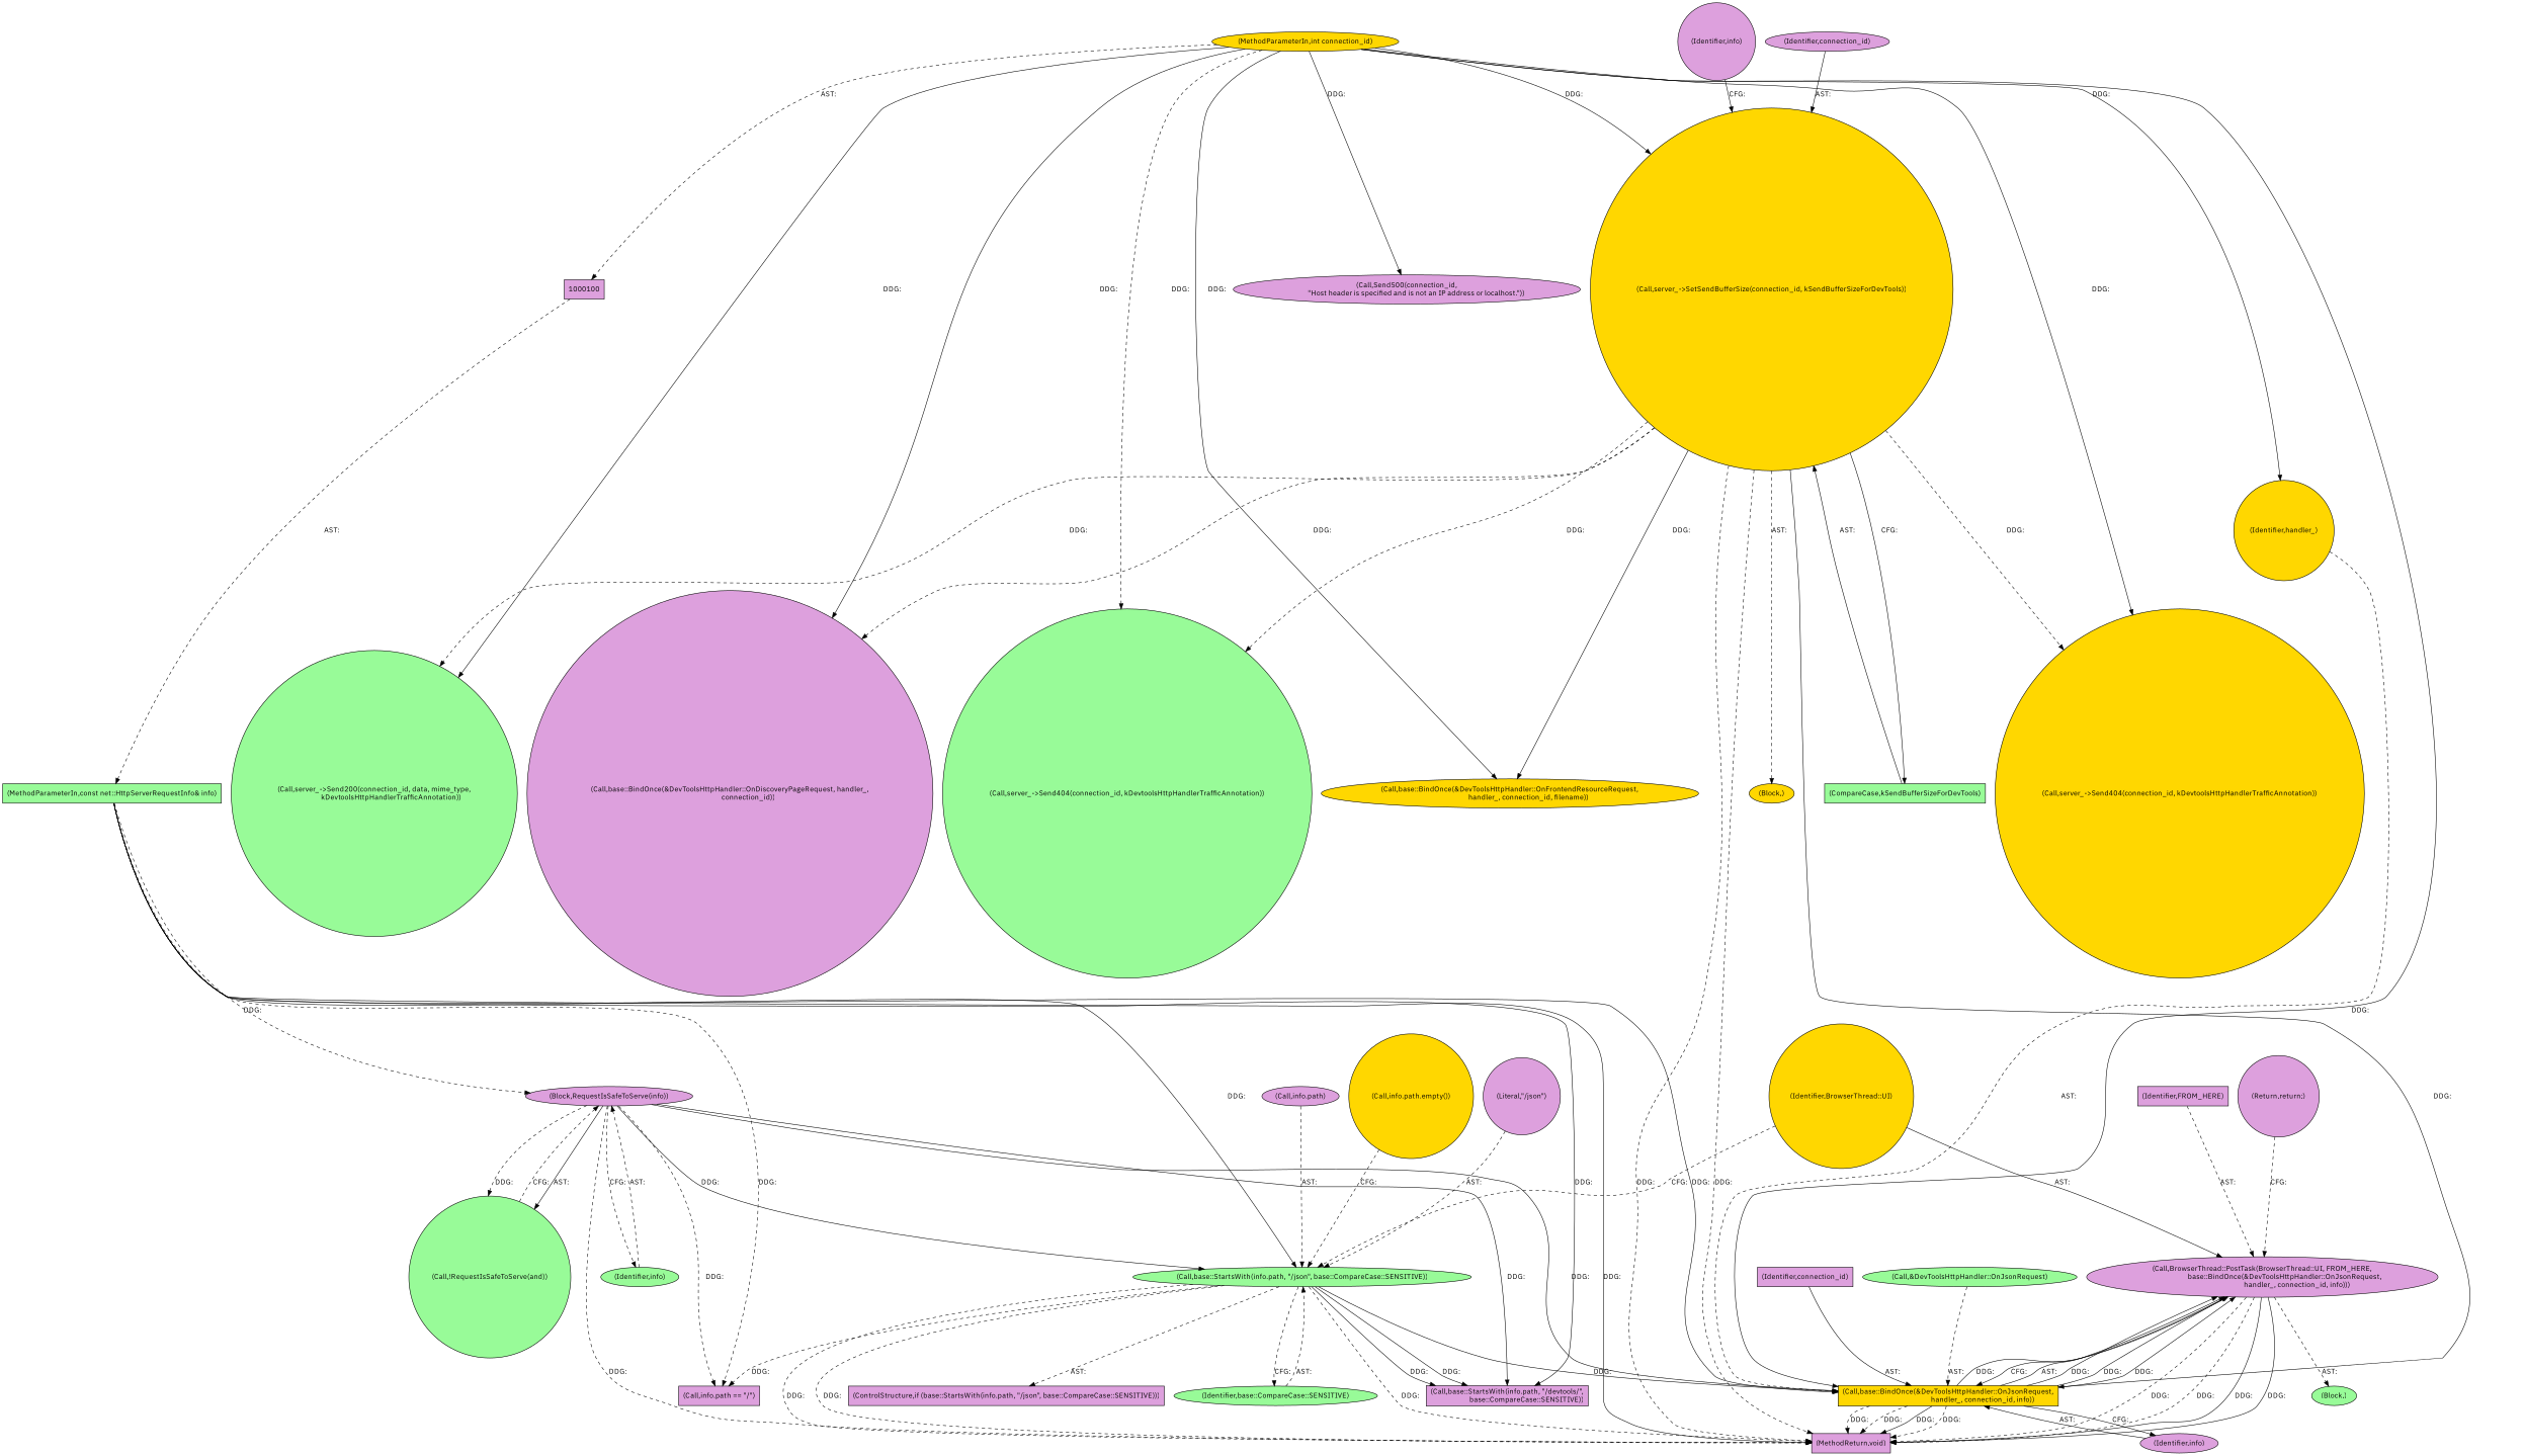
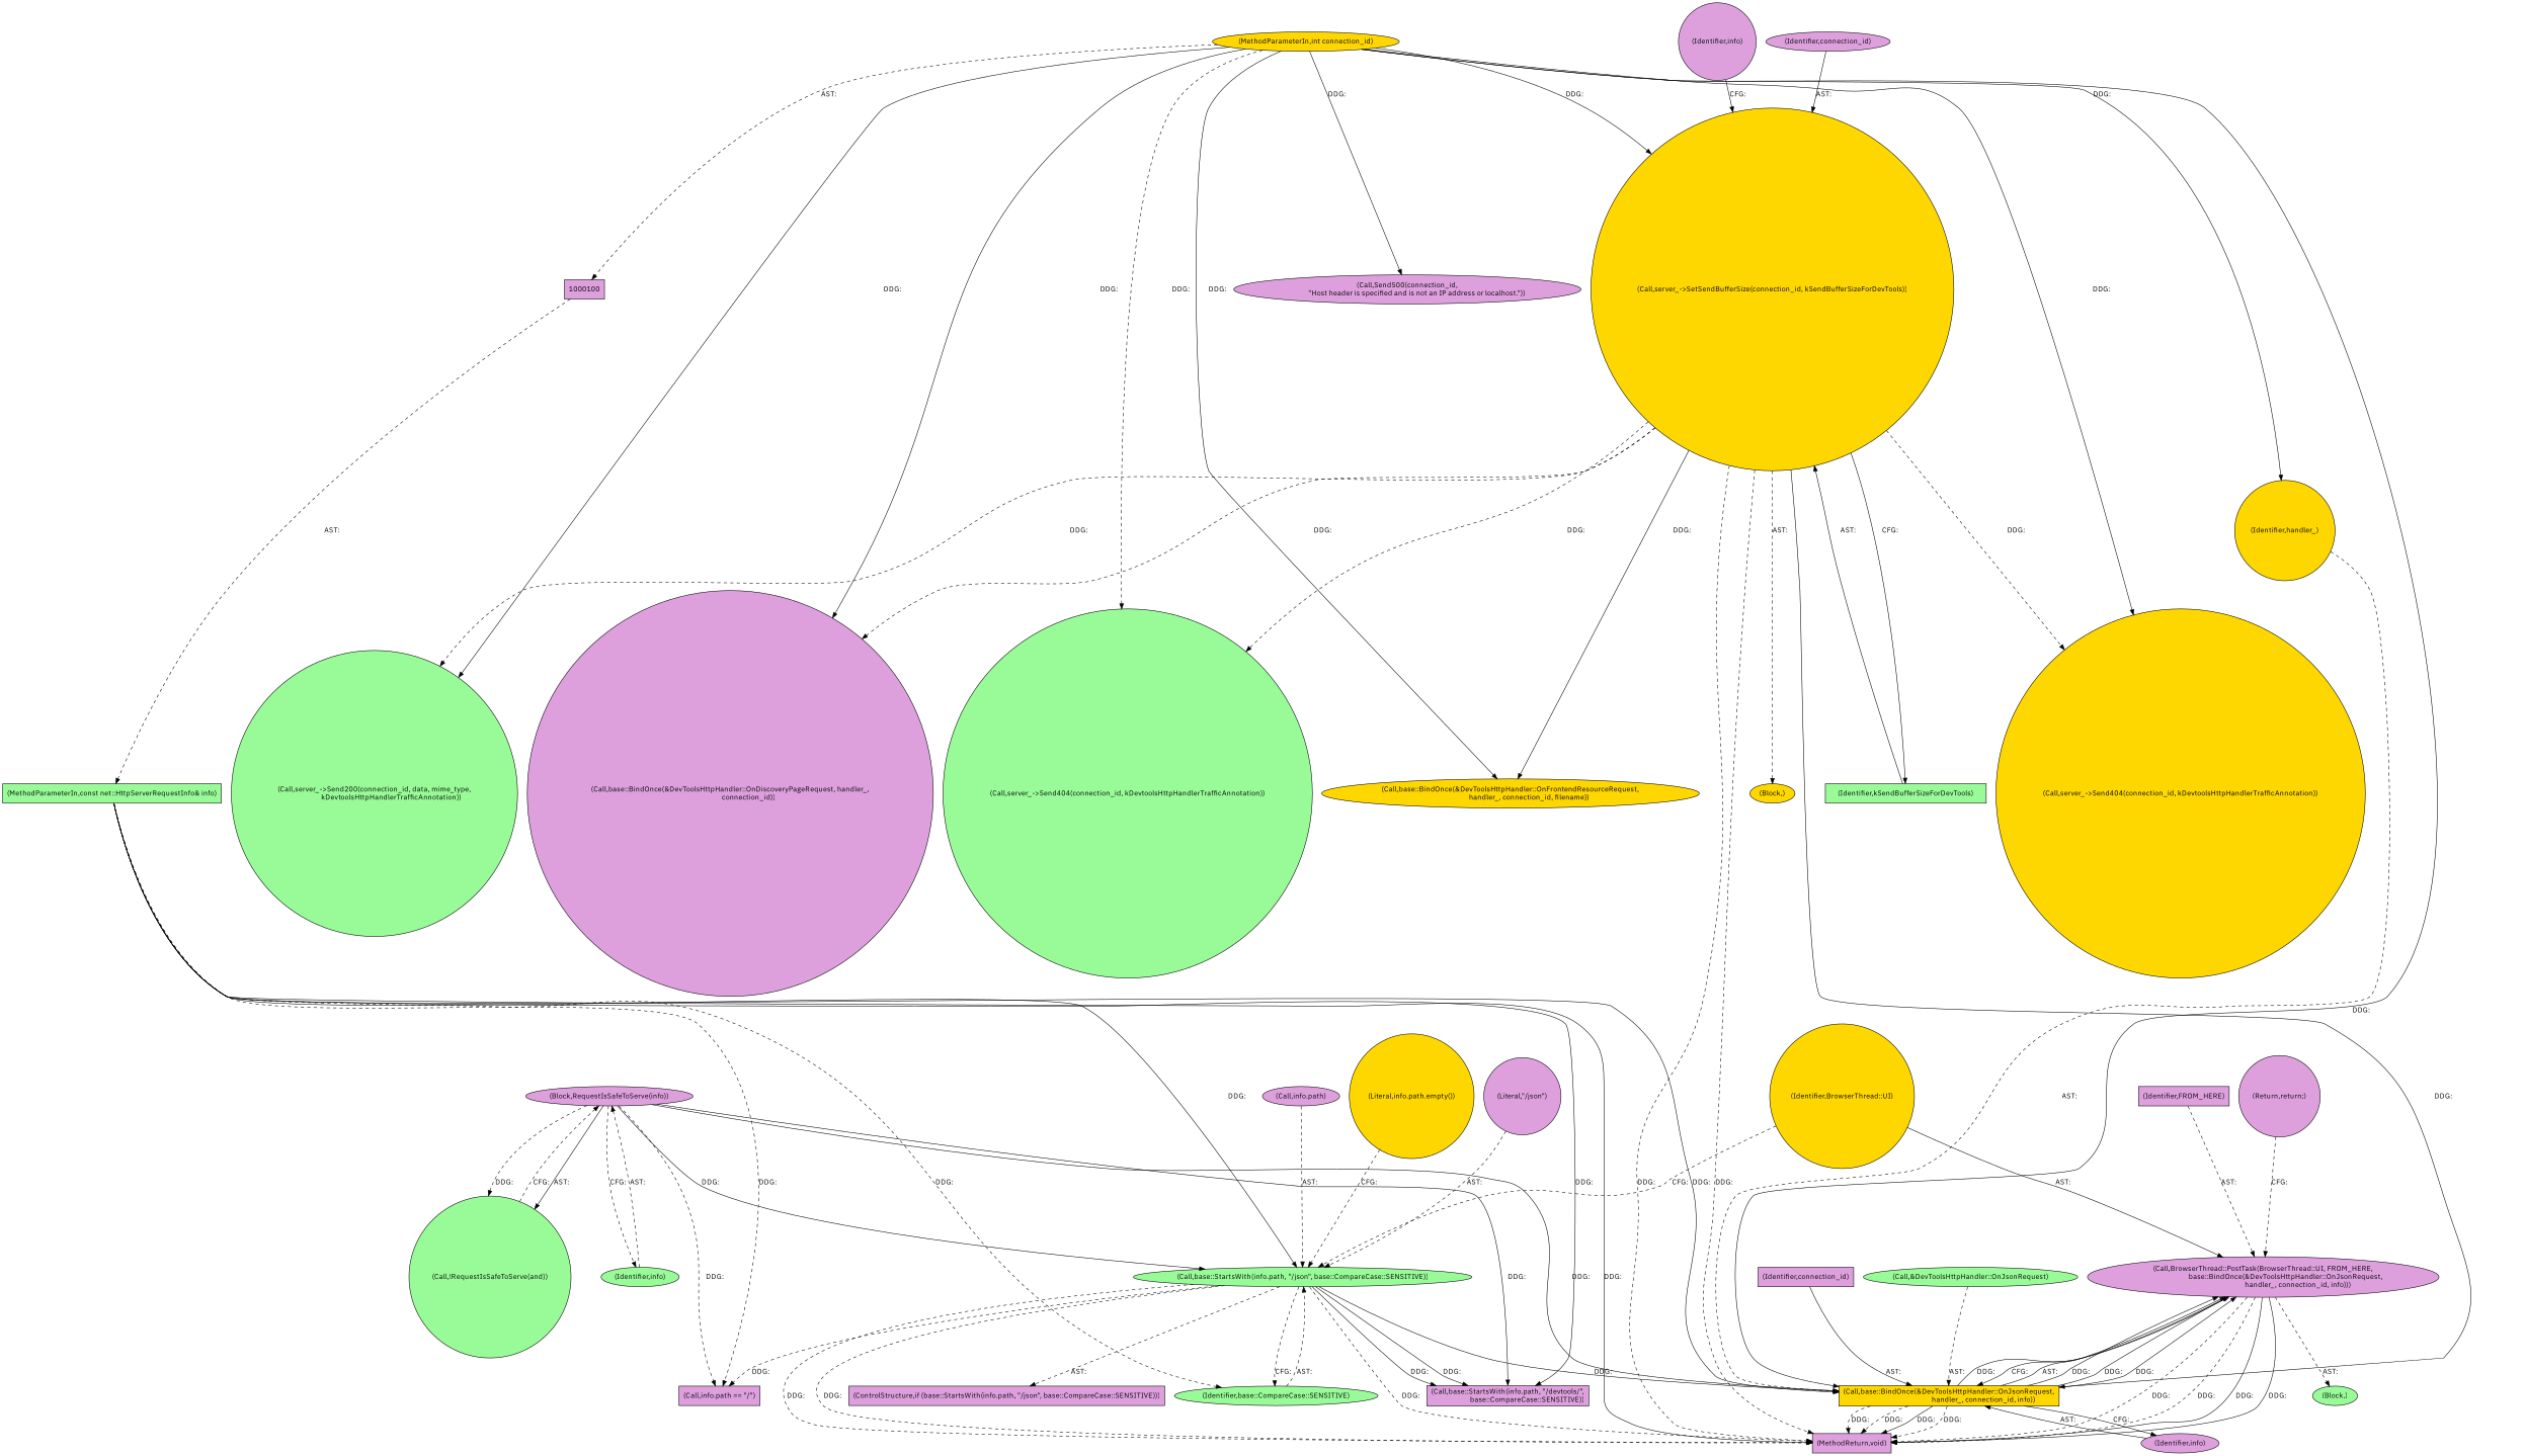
  digraph {
    fontname="IBM Plex Sans"
    node [fillcolor=plum fontname="IBM Plex Sans" shape=ellipse style=filled]
    edge [fontname="IBM Plex Sans" style=dashed]
    n1 [label="(Call,BrowserThread::PostTask(BrowserThread::UI, FROM_HERE,\n                            base::BindOnce(&DevToolsHttpHandler::OnJsonRequest,\n                                           handler_, connection_id, info)))"]
    n2 [fillcolor=gold label="(Call,base::BindOnce(&DevToolsHttpHandler::OnJsonRequest,\n                                           handler_, connection_id, info))" shape=box]
    n3 [label="(MethodReturn,void)" shape=box]
    n4 [fillcolor=palegreen label="(Block,)"]
    n5 [label="(Identifier,info)"]
    n6 [fillcolor=gold label="(Call,server_->SetSendBufferSize(connection_id, kSendBufferSizeForDevTools))" shape=circle]
    n7 [fillcolor=palegreen label="(Call,server_->Send404(connection_id, kDevtoolsHttpHandlerTrafficAnnotation))" shape=circle]
    n8 [fillcolor=gold label="(Call,base::BindOnce(&DevToolsHttpHandler::OnFrontendResourceRequest,\n                       handler_, connection_id, filename))"]
-   n9 [fillcolor=palegreen label="(CompareCase,kSendBufferSizeForDevTools)" shape=box]
+   n9 [fillcolor=palegreen label="(Identifier,kSendBufferSizeForDevTools)" shape=box]
    n10 [fillcolor=gold label="(Call,server_->Send404(connection_id, kDevtoolsHttpHandlerTrafficAnnotation))" shape=circle]
    n11 [fillcolor=palegreen label="(Call,server_->Send200(connection_id, data, mime_type,\n                     kDevtoolsHttpHandlerTrafficAnnotation))" shape=circle]
    n12 [label="(Call,base::BindOnce(&DevToolsHttpHandler::OnDiscoveryPageRequest, handler_,\n                       connection_id))" shape=circle]
    n13 [fillcolor=gold label="(Block,)"]
    n14 [fillcolor=gold label="(MethodParameterIn,int connection_id)"]
    n15 [label="(Call,Send500(connection_id,\n            \"Host header is specified and is not an IP address or localhost.\"))"]
    1000100 [shape=box]
    n17 [fillcolor=gold label="(Identifier,handler_)" shape=circle]
    n18 [fillcolor=palegreen label="(MethodParameterIn,const net::HttpServerRequestInfo& info)" shape=box]
    n19 [label="(Block,RequestIsSafeToServe(info))"]
    n20 [fillcolor=palegreen label="(Call,base::StartsWith(info.path, \"/json\", base::CompareCase::SENSITIVE))"]
    n21 [fillcolor=palegreen label="(Call,!RequestIsSafeToServe(and))" shape=circle]
    n22 [label="(Call,info.path == \"/\")" shape=box]
    n23 [label="(Call,base::StartsWith(info.path, \"/devtools/\",\n                        base::CompareCase::SENSITIVE))" shape=box]
    n24 [fillcolor=palegreen label="(Identifier,info)"]
    n25 [label="(ControlStructure,if (base::StartsWith(info.path, \"/json\", base::CompareCase::SENSITIVE)))" shape=box]
    n26 [fillcolor=palegreen label="(Identifier,base::CompareCase::SENSITIVE)"]
    n27 [fillcolor=gold label="(Identifier,BrowserThread::UI)" shape=circle]
    n28 [label="(Identifier,connection_id)" shape=box]
-   n29 [fillcolor=gold label="(Call,info.path.empty())" shape=circle]
+   n29 [fillcolor=gold label="(Literal,info.path.empty())" shape=circle]
    n30 [fillcolor=palegreen label="(Call,&DevToolsHttpHandler::OnJsonRequest)"]
    n31 [label="(Identifier,info)" shape=circle]
    n32 [label="(Return,return;)" shape=circle]
    n33 [label="(Identifier,FROM_HERE)" shape=box]
    n34 [label="(Literal,\"/json\")" shape=circle]
    n35 [label="(Identifier,connection_id)"]
    n36 [label="(Call,info.path)"]
    n1 -> n2 [label="CFG: " style=solid]
    n1 -> n3 [label="DDG: "]
    n1 -> n3 [label="DDG: "]
    n1 -> n3 [label="DDG: " style=solid]
    n1 -> n3 [label="DDG: " style=solid]
    n1 -> n4 [label="AST: "]
    n2 -> n1 [label="AST: " style=solid]
    n2 -> n1 [label="DDG: " style=solid]
    n2 -> n1 [label="DDG: " style=solid]
    n2 -> n1 [label="DDG: " style=solid]
    n2 -> n1 [label="DDG: " style=solid]
    n2 -> n3 [label="DDG: "]
    n2 -> n3 [label="DDG: " style=solid]
    n2 -> n3 [label="DDG: "]
    n2 -> n3 [label="DDG: "]
    n2 -> n5 [label="CFG: " style=solid]
    n5 -> n2 [label="AST: " style=solid]
    n6 -> n2 [label="DDG: " style=solid]
    n6 -> n3 [label="DDG: "]
    n6 -> n3 [label="DDG: "]
    n6 -> n7 [label="DDG: "]
    n6 -> n8 [label="DDG: " style=solid]
    n6 -> n9 [label="CFG: " style=solid]
    n6 -> n10 [label="DDG: "]
    n6 -> n11 [label="DDG: "]
    n6 -> n12 [label="DDG: "]
    n6 -> n13 [label="AST: "]
    n9 -> n6 [label="AST: " style=solid]
    n14 -> n2 [label="DDG: " style=solid]
    n14 -> n6 [label="DDG: " style=solid]
    n14 -> n7 [label="DDG: "]
    n14 -> n8 [label="DDG: " style=solid]
    n14 -> n10 [label="DDG: " style=solid]
    n14 -> n11 [label="DDG: " style=solid]
    n14 -> n12 [label="DDG: " style=solid]
    n14 -> n15 [label="DDG: " style=solid]
    n14 -> 1000100 [label="AST: "]
    n14 -> n17 [label="DDG: " style=solid]
    1000100 -> n18 [label="AST: "]
    n17 -> n2 [label="AST: "]
    n18 -> n2 [label="DDG: " style=solid]
    n18 -> n3 [label="DDG: " style=solid]
-   n18 -> n19 [label="DDG: "]
+   n18 -> n26 [label="DDG: "]
    n18 -> n20 [label="DDG: " style=solid]
    n18 -> n22 [label="DDG: "]
    n18 -> n23 [label="DDG: " style=solid]
    n19 -> n2 [label="DDG: " style=solid]
-   n19 -> n3 [label="DDG: "]
    n19 -> n20 [label="DDG: " style=solid]
    n19 -> n21 [label="AST: " style=solid]
    n19 -> n21 [label="DDG: "]
    n19 -> n22 [label="DDG: "]
    n19 -> n23 [label="DDG: " style=solid]
    n19 -> n24 [label="CFG: "]
    n20 -> n2 [label="DDG: " style=solid]
    n20 -> n3 [label="DDG: "]
    n20 -> n3 [label="DDG: "]
    n20 -> n3 [label="DDG: "]
    n20 -> n22 [label="DDG: "]
    n20 -> n23 [label="DDG: " style=solid]
    n20 -> n23 [label="DDG: " style=solid]
    n20 -> n25 [label="AST: "]
    n20 -> n26 [label="CFG: "]
    n21 -> n19 [label="CFG: "]
    n24 -> n19 [label="AST: "]
    n26 -> n20 [label="AST: "]
    n27 -> n1 [label="AST: " style=solid]
    n27 -> n20 [label="CFG: "]
    n28 -> n2 [label="AST: " style=solid]
    n29 -> n20 [label="CFG: "]
    n30 -> n2 [label="AST: "]
    n31 -> n6 [label="CFG: " style=solid]
    n32 -> n1 [label="CFG: "]
    n33 -> n1 [label="AST: "]
    n34 -> n20 [label="AST: "]
    n35 -> n6 [label="AST: " style=solid]
    n36 -> n20 [label="AST: "]
  }
